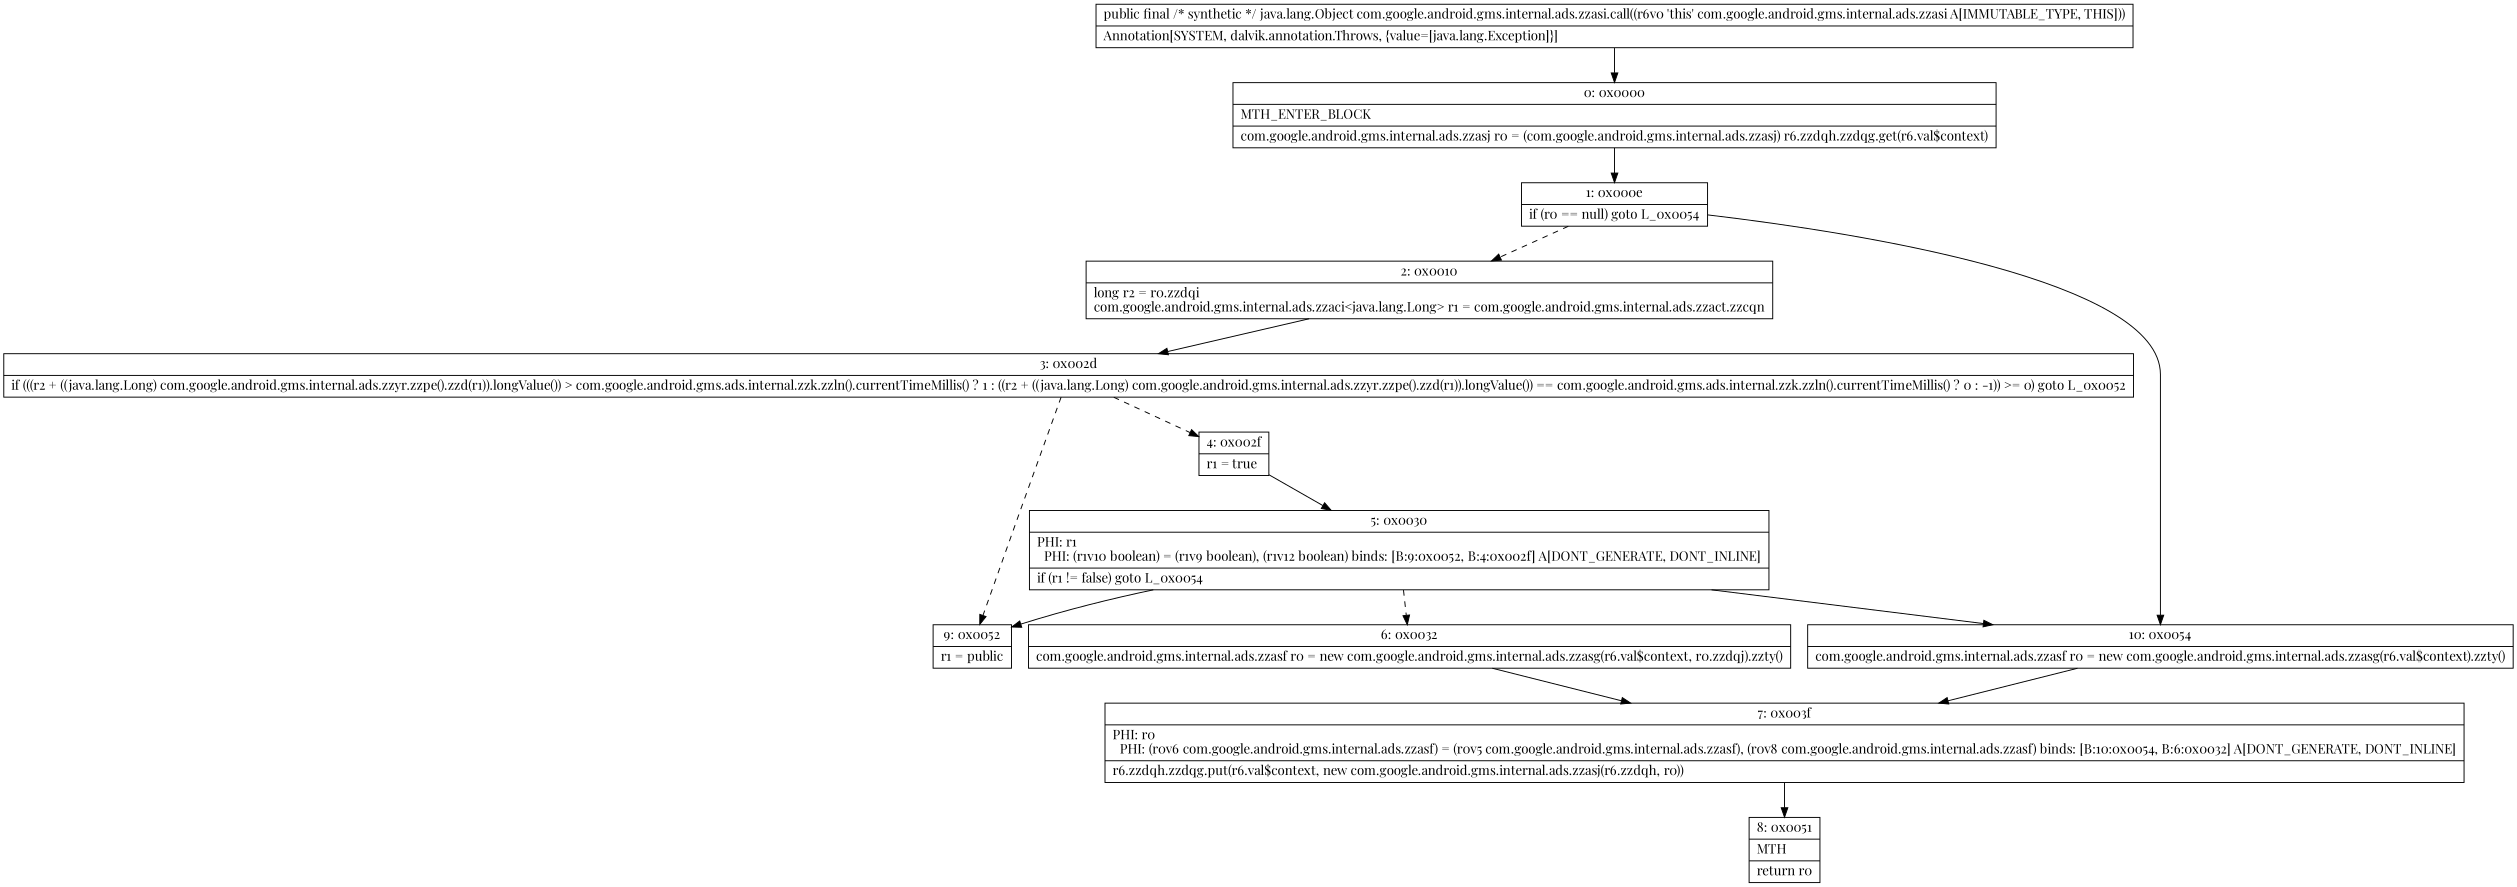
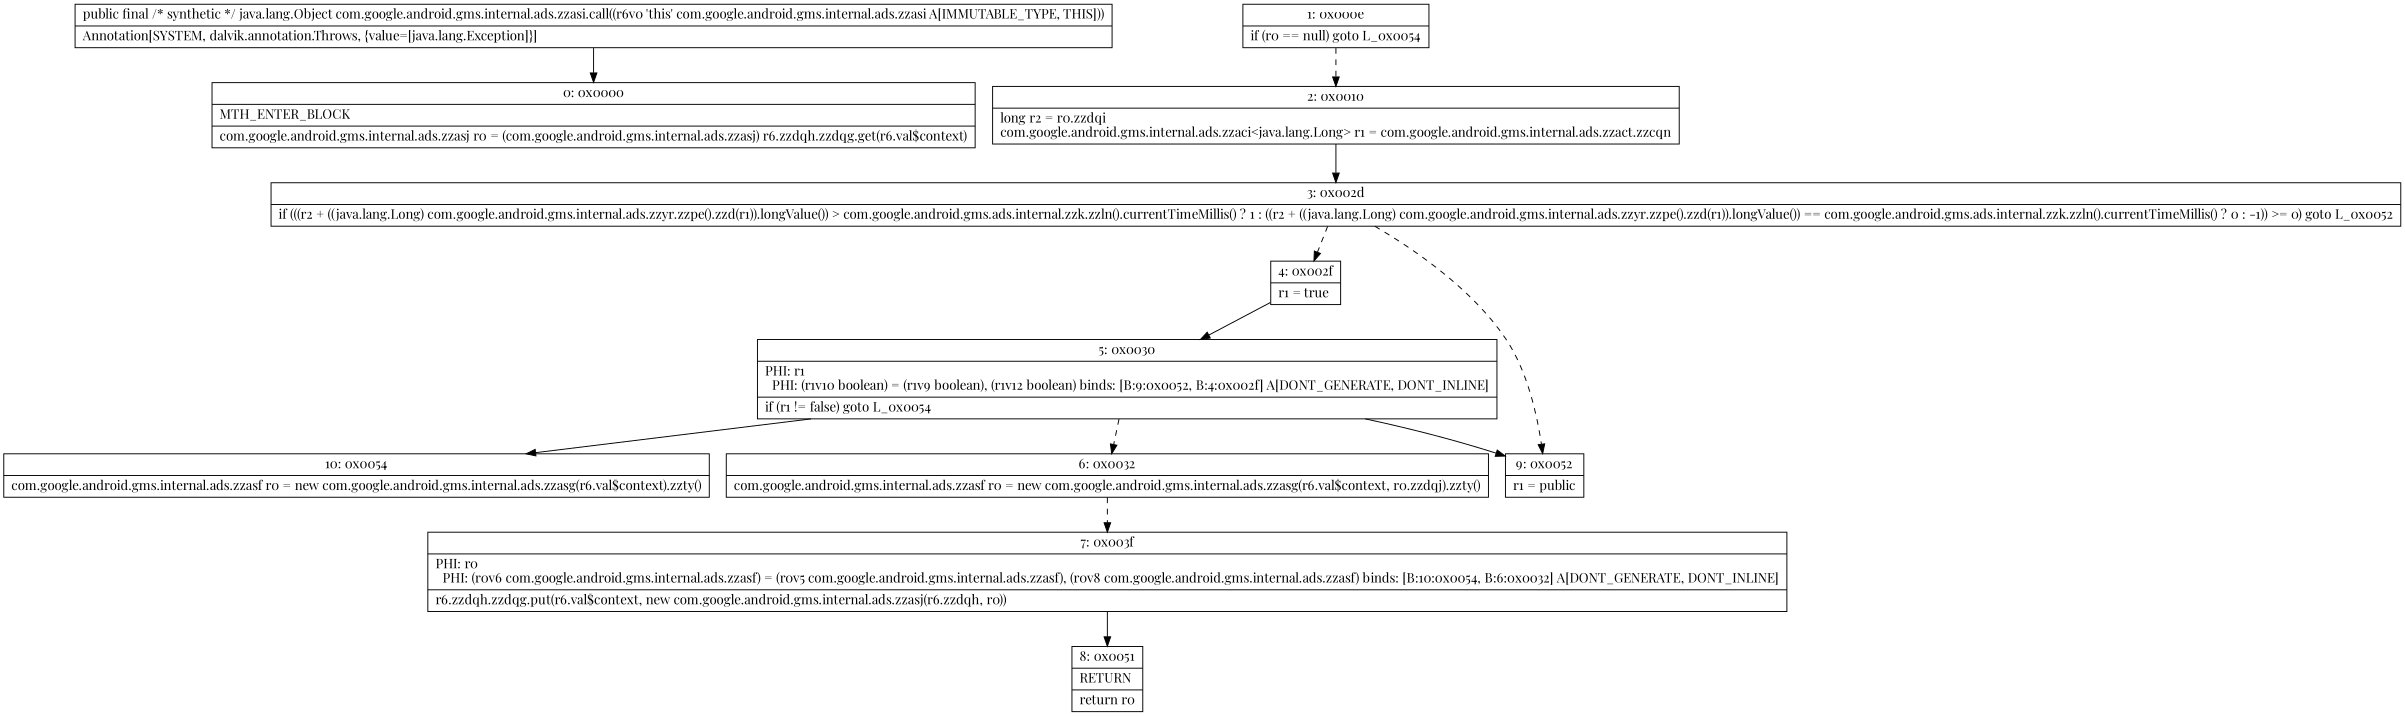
  digraph {
    fontname="Playfair Display"
    node [fontname="Playfair Display" shape=record]
    edge [fontname="Playfair Display"]
    n1 [label="{0\:\ 0x0000|MTH_ENTER_BLOCK\l|com.google.android.gms.internal.ads.zzasj r0 = (com.google.android.gms.internal.ads.zzasj) r6.zzdqh.zzdqg.get(r6.val$context)\l}"]
    n2 [label="{1\:\ 0x000e|if (r0 == null) goto L_0x0054\l}"]
    n3 [label="{2\:\ 0x0010|long r2 = r0.zzdqi\lcom.google.android.gms.internal.ads.zzaci\<java.lang.Long\> r1 = com.google.android.gms.internal.ads.zzact.zzcqn\l}"]
    n4 [label="{10\:\ 0x0054|com.google.android.gms.internal.ads.zzasf r0 = new com.google.android.gms.internal.ads.zzasg(r6.val$context).zzty()\l}"]
    n5 [label="{3\:\ 0x002d|if (((r2 + ((java.lang.Long) com.google.android.gms.internal.ads.zzyr.zzpe().zzd(r1)).longValue()) \> com.google.android.gms.ads.internal.zzk.zzln().currentTimeMillis() ? 1 : ((r2 + ((java.lang.Long) com.google.android.gms.internal.ads.zzyr.zzpe().zzd(r1)).longValue()) == com.google.android.gms.ads.internal.zzk.zzln().currentTimeMillis() ? 0 : \-1)) \>= 0) goto L_0x0052\l}"]
    n6 [label="{7\:\ 0x003f|PHI: r0 \l  PHI: (r0v6 com.google.android.gms.internal.ads.zzasf) = (r0v5 com.google.android.gms.internal.ads.zzasf), (r0v8 com.google.android.gms.internal.ads.zzasf) binds: [B:10:0x0054, B:6:0x0032] A[DONT_GENERATE, DONT_INLINE]\l|r6.zzdqh.zzdqg.put(r6.val$context, new com.google.android.gms.internal.ads.zzasj(r6.zzdqh, r0))\l}"]
    n7 [label="{4\:\ 0x002f|r1 = true\l}"]
    n8 [label="{9\:\ 0x0052|r1 = public\l}"]
    n9 [label="{5\:\ 0x0030|PHI: r1 \l  PHI: (r1v10 boolean) = (r1v9 boolean), (r1v12 boolean) binds: [B:9:0x0052, B:4:0x002f] A[DONT_GENERATE, DONT_INLINE]\l|if (r1 != false) goto L_0x0054\l}"]
    n10 [label="{6\:\ 0x0032|com.google.android.gms.internal.ads.zzasf r0 = new com.google.android.gms.internal.ads.zzasg(r6.val$context, r0.zzdqj).zzty()\l}"]
-   n11 [label="{8\:\ 0x0051|MTH\l|return r0\l}"]
+   n11 [label="{8\:\ 0x0051|RETURN\l|return r0\l}"]
    n12 [label="{public final \/* synthetic *\/ java.lang.Object com.google.android.gms.internal.ads.zzasi.call((r6v0 'this' com.google.android.gms.internal.ads.zzasi A[IMMUTABLE_TYPE, THIS]))  | Annotation[SYSTEM, dalvik.annotation.Throws, \{value=[java.lang.Exception]\}]\l}"]
-   n1 -> n2
    n2 -> n3 [style=dashed]
-   n2 -> n4
    n3 -> n5
-   n4 -> n6
    n5 -> n7 [style=dashed]
    n5 -> n8 [style=dashed]
    n6 -> n11
    n7 -> n9
    n9 -> n4
    n9 -> n8
    n9 -> n10 [style=dashed]
-   n10 -> n6
+   n10 -> n6 [style=dashed]
    n12 -> n1
  }
